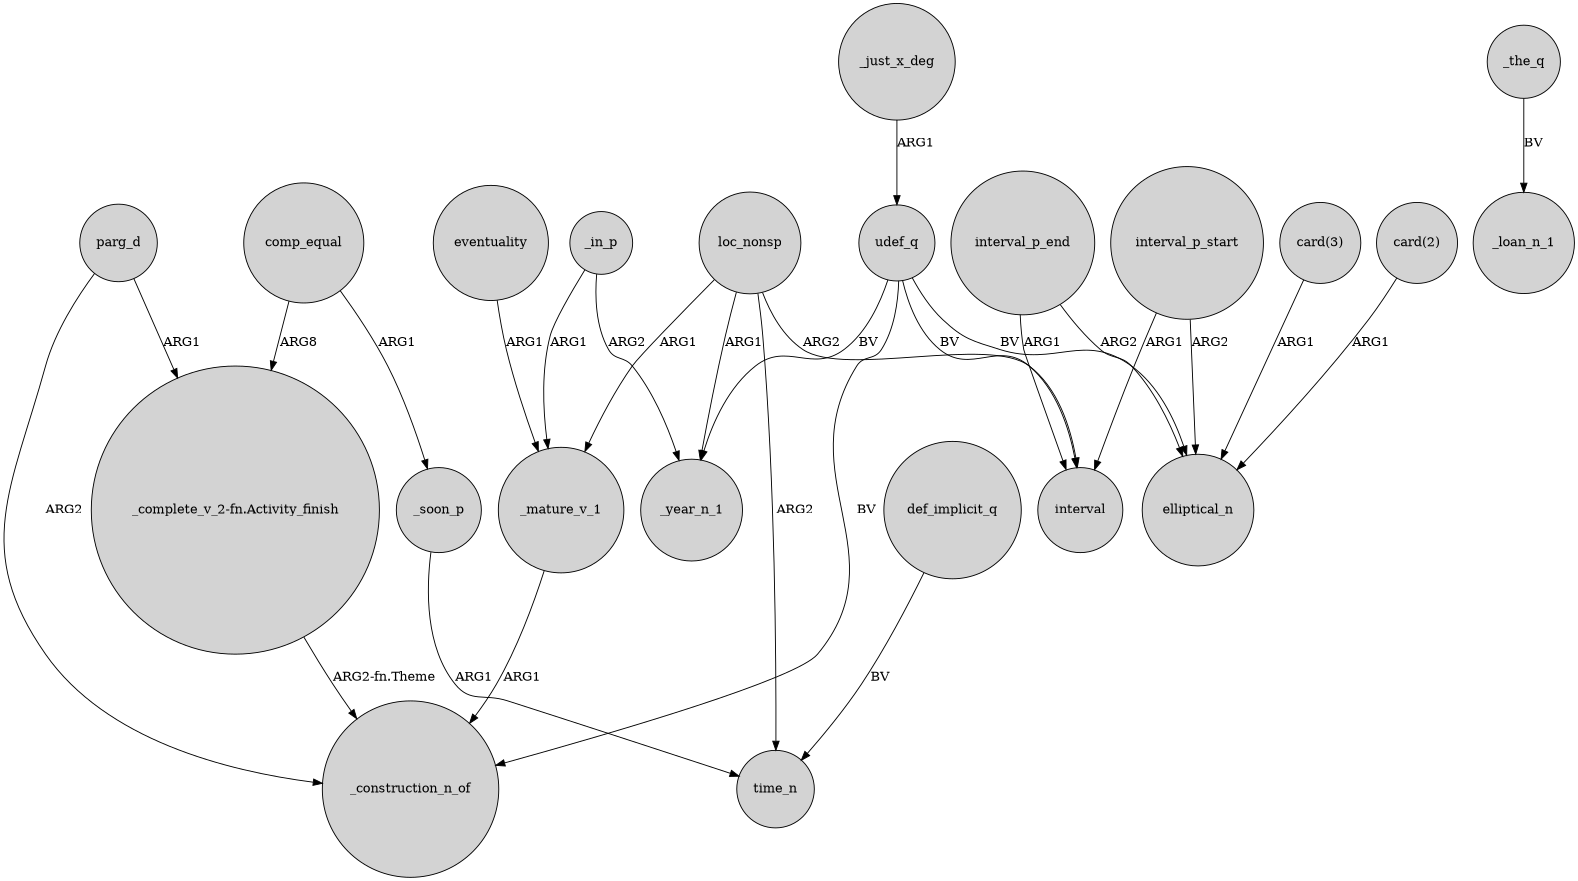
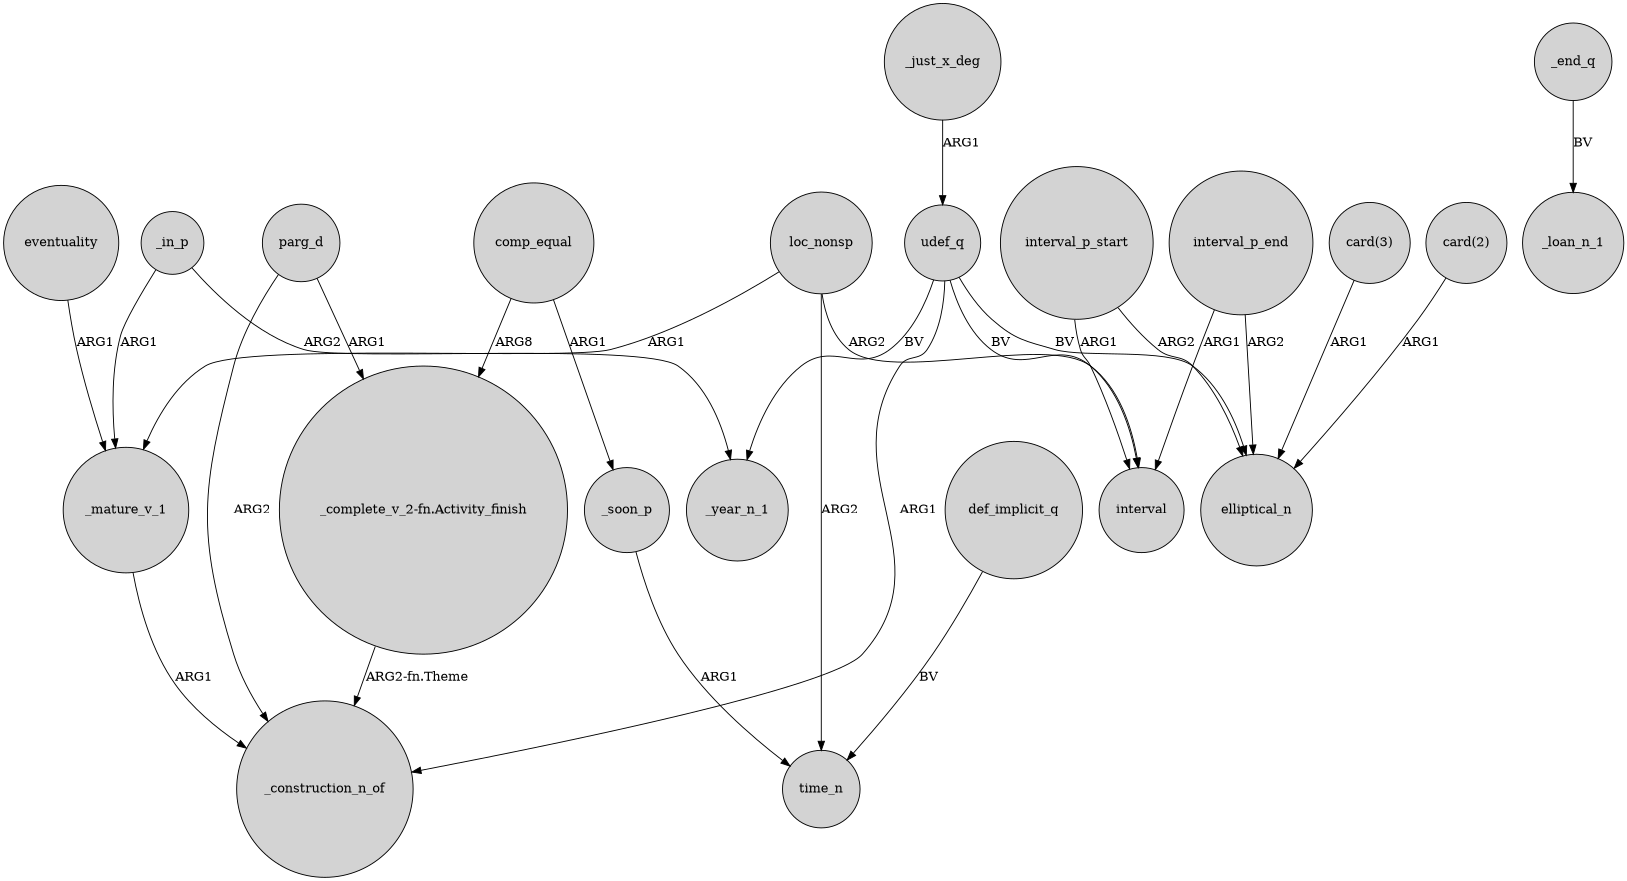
  digraph {
    node [shape=circle style=filled]
    _just_x_deg
    udef_q
    interval
    _year_n_1
    elliptical_n
    _construction_n_of
    loc_nonsp
    _mature_v_1
    time_n
    eventuality
    _in_p
    interval_p_end
    "_complete_v_2-fn.Activity_finish"
    interval_p_start
    comp_equal
    _soon_p
    "card(3)"
-   _the_q
+   _the_q [label=_end_q]
    _loan_n_1
    "card(2)"
    parg_d
    def_implicit_q
    _just_x_deg -> udef_q [label=ARG1]
    udef_q -> interval [label=BV]
    udef_q -> _year_n_1 [label=BV]
    udef_q -> elliptical_n [label=BV]
-   udef_q -> _construction_n_of [label=BV]
+   udef_q -> _construction_n_of [label=ARG1]
    loc_nonsp -> interval [label=ARG2]
-   loc_nonsp -> _year_n_1 [label=ARG1]
    loc_nonsp -> _mature_v_1 [label=ARG1]
    loc_nonsp -> time_n [label=ARG2]
    _mature_v_1 -> _construction_n_of [label=ARG1]
    eventuality -> _mature_v_1 [label=ARG1]
    _in_p -> _year_n_1 [label=ARG2]
    _in_p -> _mature_v_1 [label=ARG1]
    interval_p_end -> interval [label=ARG1]
    interval_p_end -> elliptical_n [label=ARG2]
    "_complete_v_2-fn.Activity_finish" -> _construction_n_of [label="ARG2-fn.Theme"]
    interval_p_start -> interval [label=ARG1]
    interval_p_start -> elliptical_n [label=ARG2]
    comp_equal -> "_complete_v_2-fn.Activity_finish" [label=ARG8]
    comp_equal -> _soon_p [label=ARG1]
    _soon_p -> time_n [label=ARG1]
    "card(3)" -> elliptical_n [label=ARG1]
    _the_q -> _loan_n_1 [label=BV]
    "card(2)" -> elliptical_n [label=ARG1]
    parg_d -> _construction_n_of [label=ARG2]
    parg_d -> "_complete_v_2-fn.Activity_finish" [label=ARG1]
    def_implicit_q -> time_n [label=BV]
  }
